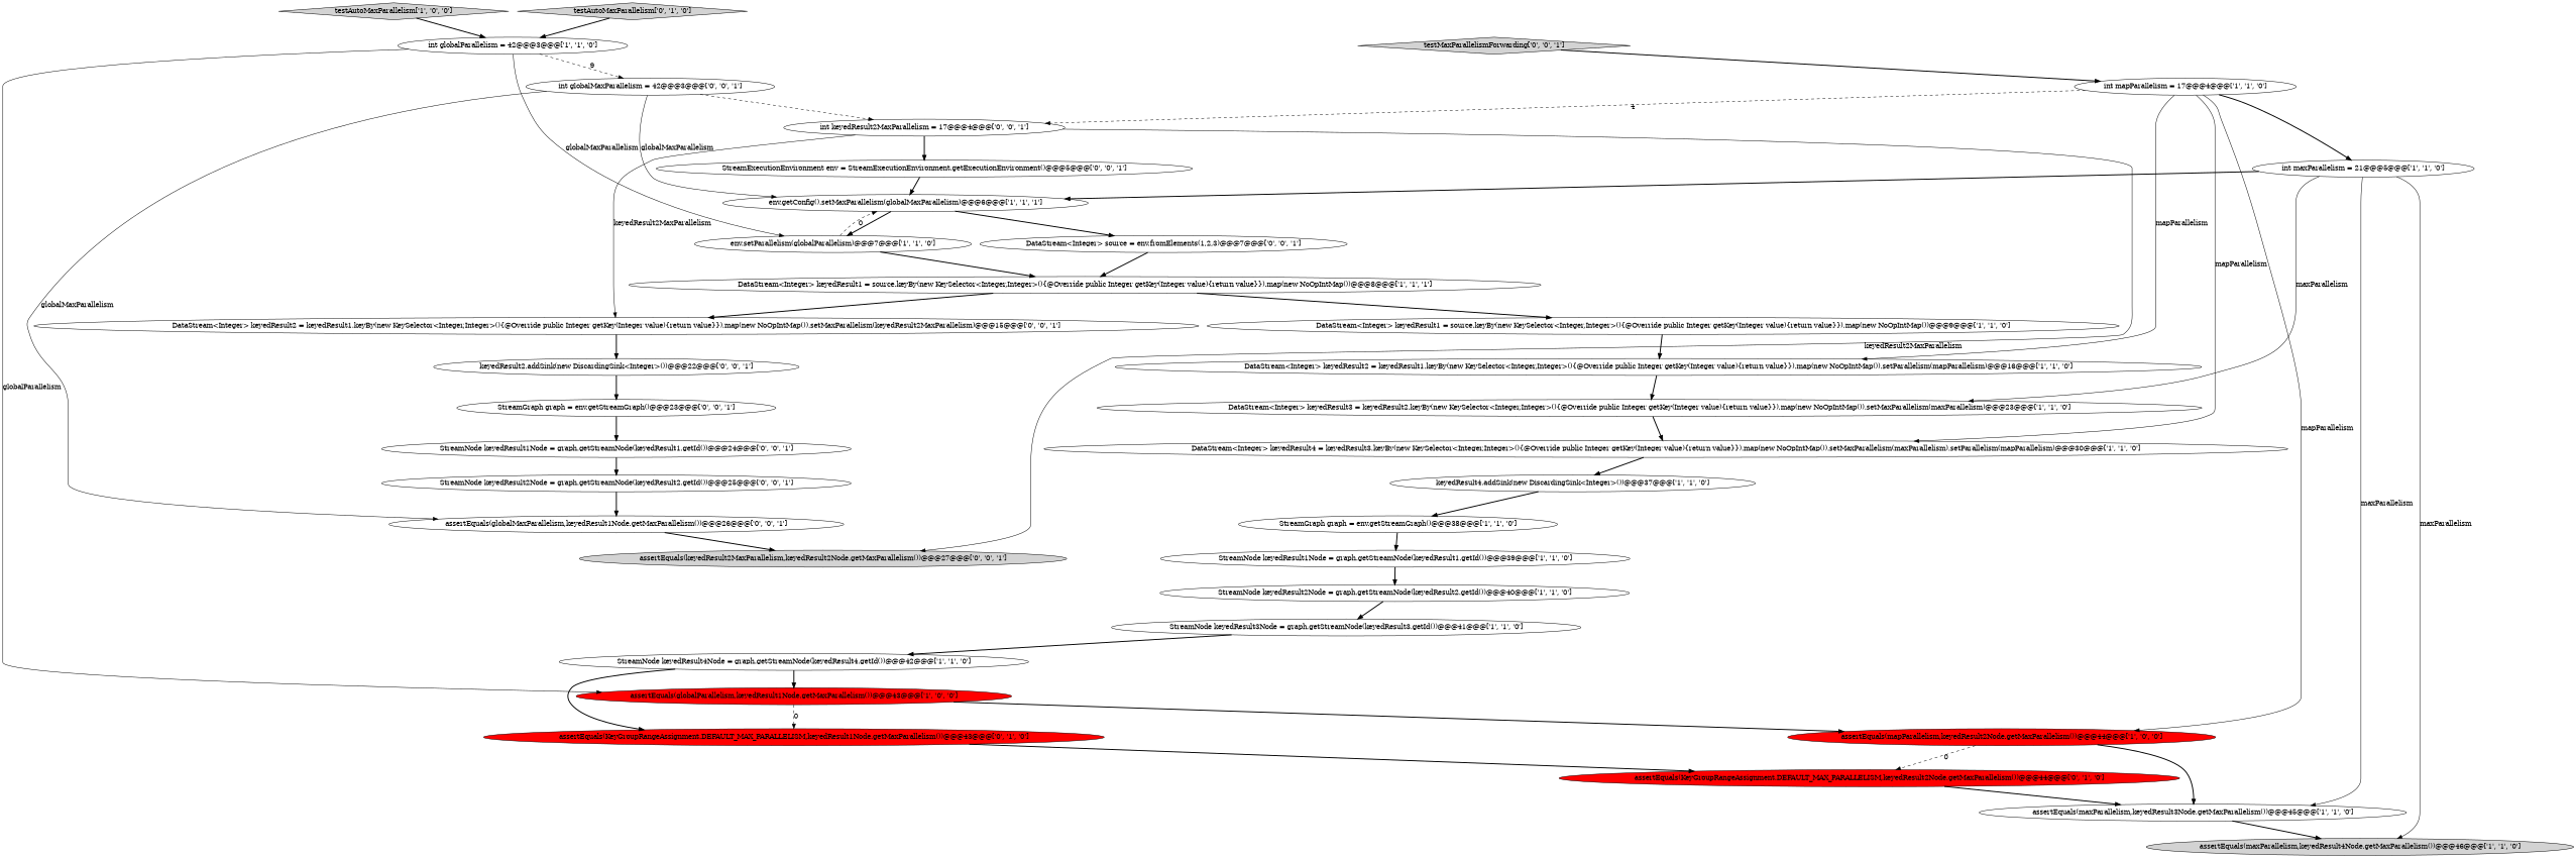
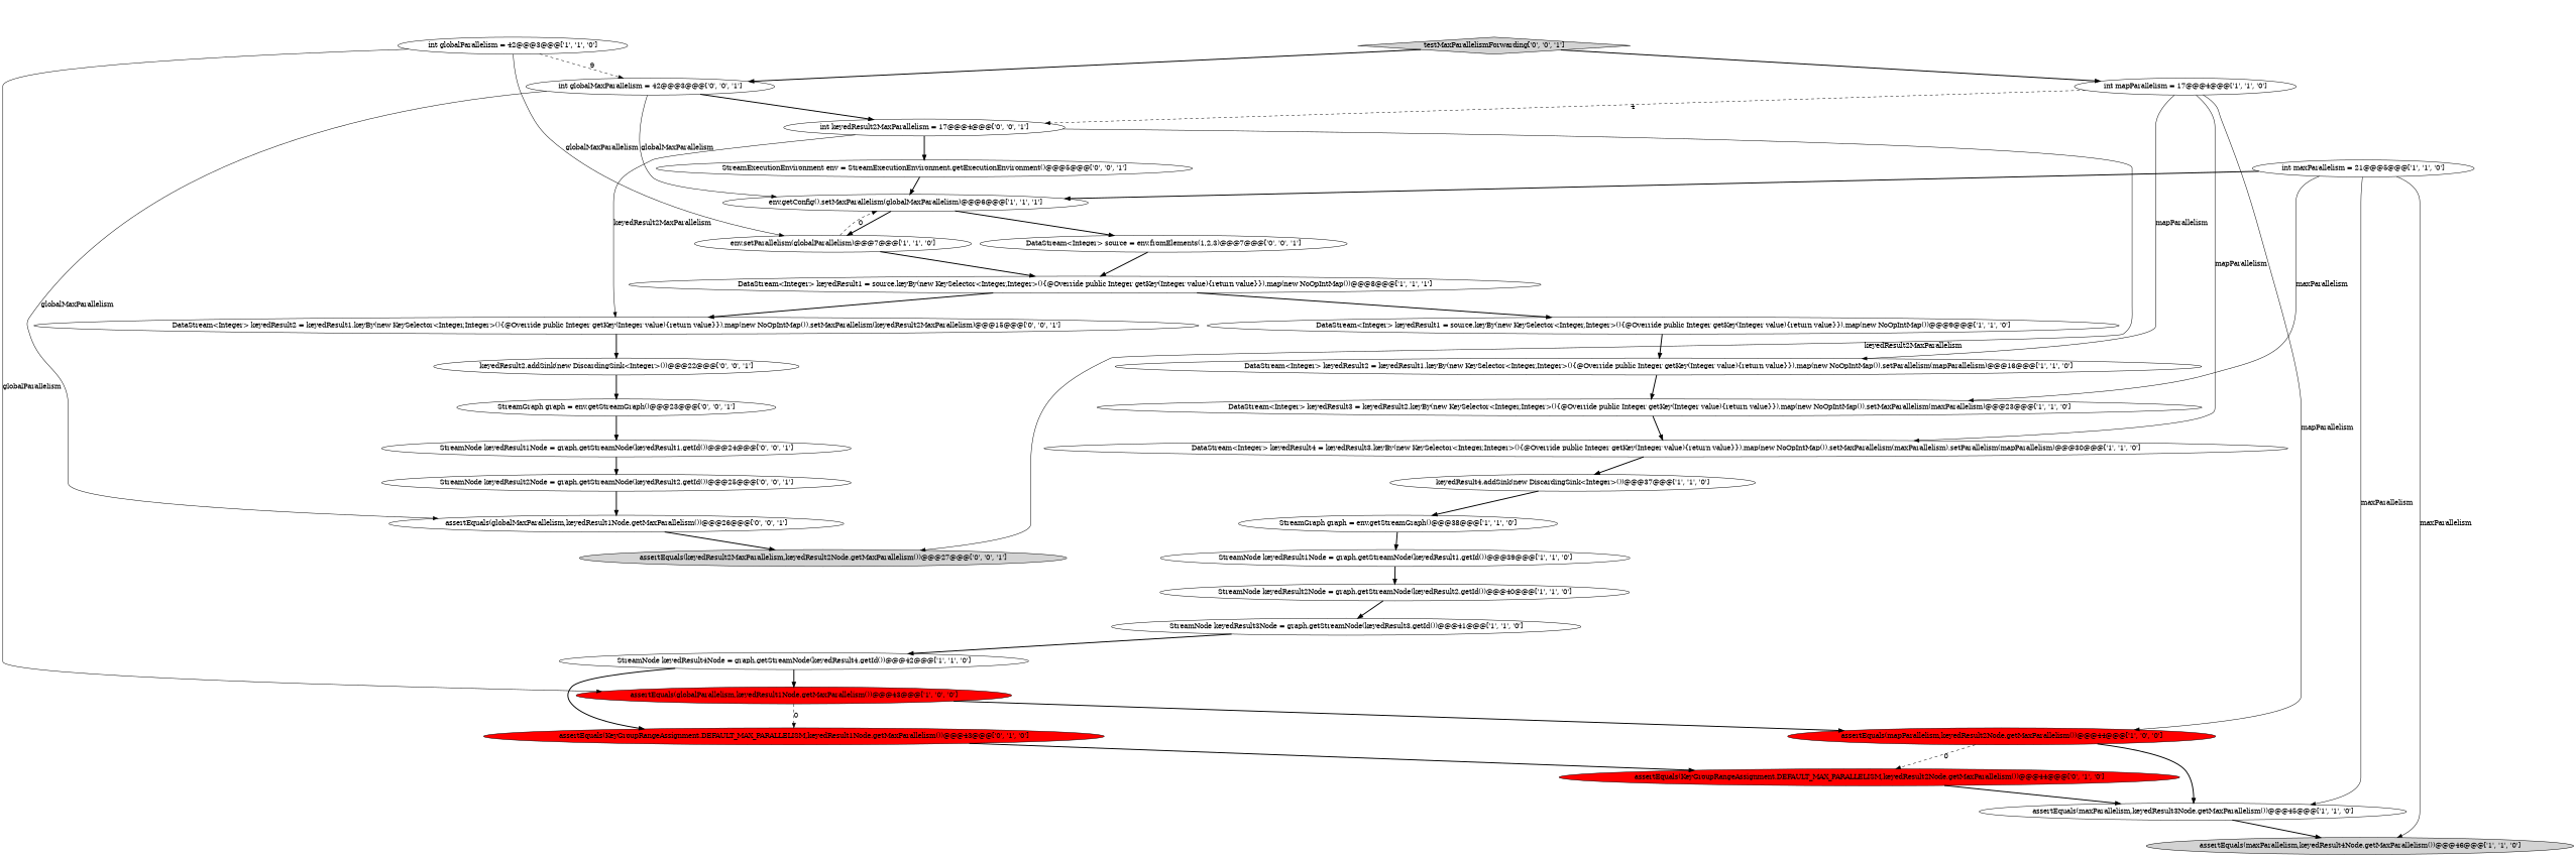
  digraph {
    node [fillcolor=white shape=ellipse style=filled]
    edge [style=bold]
    n1 [label="StreamGraph graph = env.getStreamGraph()@@@38@@@['1', '1', '0']"]
    n2 [label="StreamNode keyedResult1Node = graph.getStreamNode(keyedResult1.getId())@@@39@@@['1', '1', '0']"]
    n3 [label="StreamNode keyedResult2Node = graph.getStreamNode(keyedResult2.getId())@@@40@@@['1', '1', '0']"]
    n4 [label="keyedResult2.addSink(new DiscardingSink<Integer>())@@@22@@@['0', '0', '1']"]
    n5 [label="StreamGraph graph = env.getStreamGraph()@@@23@@@['0', '0', '1']"]
    n6 [label="StreamNode keyedResult1Node = graph.getStreamNode(keyedResult1.getId())@@@24@@@['0', '0', '1']"]
    n7 [fillcolor=red label="assertEquals(KeyGroupRangeAssignment.DEFAULT_MAX_PARALLELISM,keyedResult1Node.getMaxParallelism())@@@43@@@['0', '1', '0']"]
    n8 [fillcolor=red label="assertEquals(KeyGroupRangeAssignment.DEFAULT_MAX_PARALLELISM,keyedResult2Node.getMaxParallelism())@@@44@@@['0', '1', '0']"]
    n9 [label="assertEquals(maxParallelism,keyedResult3Node.getMaxParallelism())@@@45@@@['1', '1', '0']"]
    n10 [label="StreamNode keyedResult4Node = graph.getStreamNode(keyedResult4.getId())@@@42@@@['1', '1', '0']"]
    n11 [fillcolor=red label="assertEquals(globalParallelism,keyedResult1Node.getMaxParallelism())@@@43@@@['1', '0', '0']"]
    n12 [fillcolor=red label="assertEquals(mapParallelism,keyedResult2Node.getMaxParallelism())@@@44@@@['1', '0', '0']"]
    n13 [label="keyedResult4.addSink(new DiscardingSink<Integer>())@@@37@@@['1', '1', '0']"]
    n14 [label="int maxParallelism = 21@@@5@@@['1', '1', '0']"]
    n15 [fillcolor=lightgray label="assertEquals(maxParallelism,keyedResult4Node.getMaxParallelism())@@@46@@@['1', '1', '0']"]
    n16 [label="env.getConfig().setMaxParallelism(globalMaxParallelism)@@@6@@@['1', '1', '1']"]
    n17 [label="DataStream<Integer> keyedResult3 = keyedResult2.keyBy(new KeySelector<Integer,Integer>(){@Override public Integer getKey(Integer value){return value}}).map(new NoOpIntMap()).setMaxParallelism(maxParallelism)@@@23@@@['1', '1', '0']"]
    n18 [label="DataStream<Integer> source = env.fromElements(1,2,3)@@@7@@@['0', '0', '1']"]
    n19 [label="env.setParallelism(globalParallelism)@@@7@@@['1', '1', '0']"]
    n20 [label="DataStream<Integer> keyedResult4 = keyedResult3.keyBy(new KeySelector<Integer,Integer>(){@Override public Integer getKey(Integer value){return value}}).map(new NoOpIntMap()).setMaxParallelism(maxParallelism).setParallelism(mapParallelism)@@@30@@@['1', '1', '0']"]
    n21 [label="DataStream<Integer> keyedResult1 = source.keyBy(new KeySelector<Integer,Integer>(){@Override public Integer getKey(Integer value){return value}}).map(new NoOpIntMap())@@@8@@@['1', '1', '1']"]
    n22 [label="DataStream<Integer> keyedResult1 = source.keyBy(new KeySelector<Integer,Integer>(){@Override public Integer getKey(Integer value){return value}}).map(new NoOpIntMap())@@@9@@@['1', '1', '0']"]
    n23 [label="DataStream<Integer> keyedResult2 = keyedResult1.keyBy(new KeySelector<Integer,Integer>(){@Override public Integer getKey(Integer value){return value}}).map(new NoOpIntMap()).setMaxParallelism(keyedResult2MaxParallelism)@@@15@@@['0', '0', '1']"]
    n24 [label="DataStream<Integer> keyedResult2 = keyedResult1.keyBy(new KeySelector<Integer,Integer>(){@Override public Integer getKey(Integer value){return value}}).map(new NoOpIntMap()).setParallelism(mapParallelism)@@@16@@@['1', '1', '0']"]
    n25 [fillcolor=lightgray label="testMaxParallelismForwarding['0', '0', '1']" shape=diamond]
    n26 [label="int globalMaxParallelism = 42@@@3@@@['0', '0', '1']"]
    n27 [label="int mapParallelism = 17@@@4@@@['1', '1', '0']"]
    n28 [label="assertEquals(globalMaxParallelism,keyedResult1Node.getMaxParallelism())@@@26@@@['0', '0', '1']"]
    n29 [label="int keyedResult2MaxParallelism = 17@@@4@@@['0', '0', '1']"]
    n30 [fillcolor=lightgray label="assertEquals(keyedResult2MaxParallelism,keyedResult2Node.getMaxParallelism())@@@27@@@['0', '0', '1']"]
    n31 [label="StreamNode keyedResult2Node = graph.getStreamNode(keyedResult2.getId())@@@25@@@['0', '0', '1']"]
-   n32 [fillcolor=lightgray label="testAutoMaxParallelism['1', '0', '0']" shape=diamond]
    n33 [label="int globalParallelism = 42@@@3@@@['1', '1', '0']"]
    n34 [label="StreamExecutionEnvironment env = StreamExecutionEnvironment.getExecutionEnvironment()@@@5@@@['0', '0', '1']"]
-   n35 [fillcolor=lightgray label="testAutoMaxParallelism['0', '1', '0']" shape=diamond]
    n36 [label="StreamNode keyedResult3Node = graph.getStreamNode(keyedResult3.getId())@@@41@@@['1', '1', '0']"]
    n1 -> n2
    n2 -> n3
    n3 -> n36
    n4 -> n5
    n5 -> n6
    n6 -> n31
    n7 -> n8
    n8 -> n9
    n9 -> n15
    n10 -> n7
    n10 -> n11
    n11 -> n7 [label=0 style=dashed]
    n11 -> n12
    n12 -> n8 [label=0 style=dashed]
    n12 -> n9
    n13 -> n1
    n14 -> n9 [label=maxParallelism style=solid]
    n14 -> n15 [label=maxParallelism style=solid]
    n14 -> n16
    n14 -> n17 [label=maxParallelism style=solid]
    n16 -> n18
    n16 -> n19
    n17 -> n20
    n18 -> n21
    n19 -> n16 [label=0 style=dashed]
    n19 -> n21
    n20 -> n13
    n21 -> n22
    n21 -> n23
    n22 -> n24
    n23 -> n4
    n24 -> n17
+   n25 -> n26
    n25 -> n27
    n26 -> n16 [label=globalMaxParallelism style=solid]
    n26 -> n28 [label=globalMaxParallelism style=solid]
-   n26 -> n29 [style=dashed]
+   n26 -> n29
    n27 -> n12 [label=mapParallelism style=solid]
-   n27 -> n14
    n27 -> n20 [label=mapParallelism style=solid]
    n27 -> n24 [label=mapParallelism style=solid]
    n27 -> n29 [label=4 style=dashed]
    n28 -> n30
    n29 -> n23 [label=keyedResult2MaxParallelism style=solid]
    n29 -> n30 [label=keyedResult2MaxParallelism style=solid]
    n29 -> n34
    n31 -> n28
-   n32 -> n33
    n33 -> n11 [label=globalParallelism style=solid]
    n33 -> n19 [label=globalMaxParallelism style=solid]
    n33 -> n26 [label=9 style=dashed]
    n34 -> n16
-   n35 -> n33
    n36 -> n10
  }
